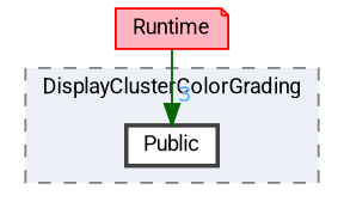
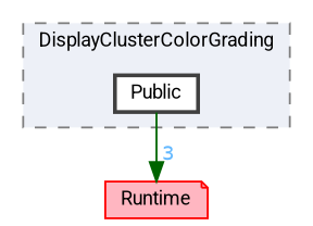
  digraph {
    compound=true
    fontname=Roboto
    node [fontname=Roboto fontsize=10]
    n1 [color=grey25 fillcolor=white height=0.2 label=Public shape=box style="filled,bold" width=0.4]
    n2 [color=red fillcolor=lightpink height=0.2 label=Runtime shape=note style=filled width=0.4]
    subgraph cluster_1 {
      bgcolor="#edf0f7"
      fontsize=10
      label=DisplayClusterColorGrading
      pencolor=grey50
      style="filled,dashed"
      n1
    }
-   n2 -> n1 [color=darkgreen fontcolor=steelblue1 fontname=Roboto fontsize=10 headlabel=3 labeldistance=1.5 labelfontname=Helvetica labelfontsize=10]
+   n1 -> n2 [color=darkgreen fontcolor=steelblue1 fontname=Roboto fontsize=10 headlabel=3 labeldistance=1.5 labelfontname=Helvetica labelfontsize=10]
  }
